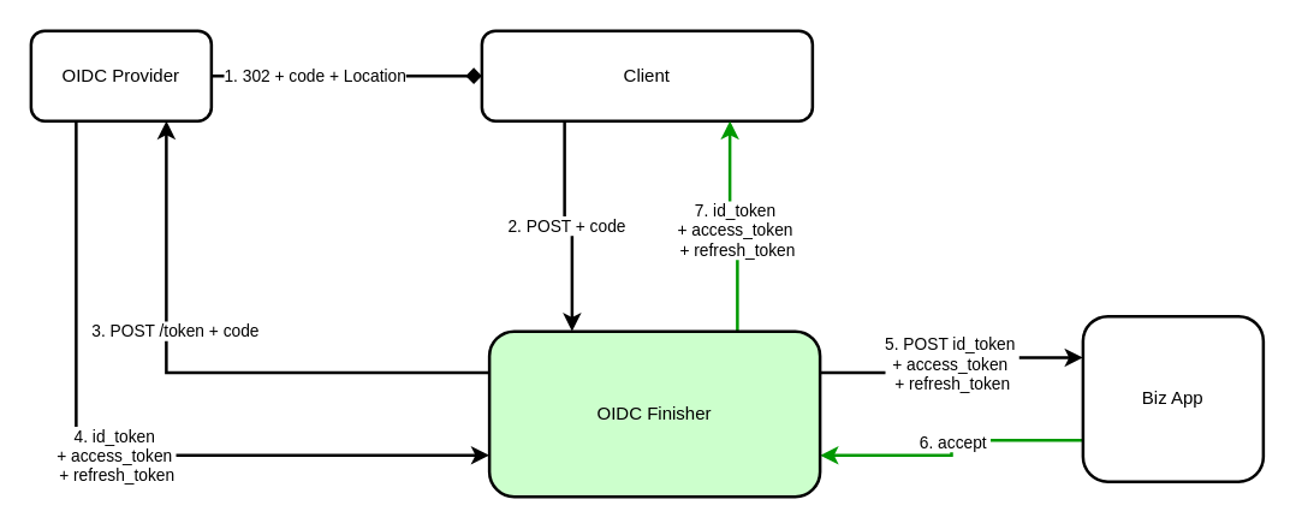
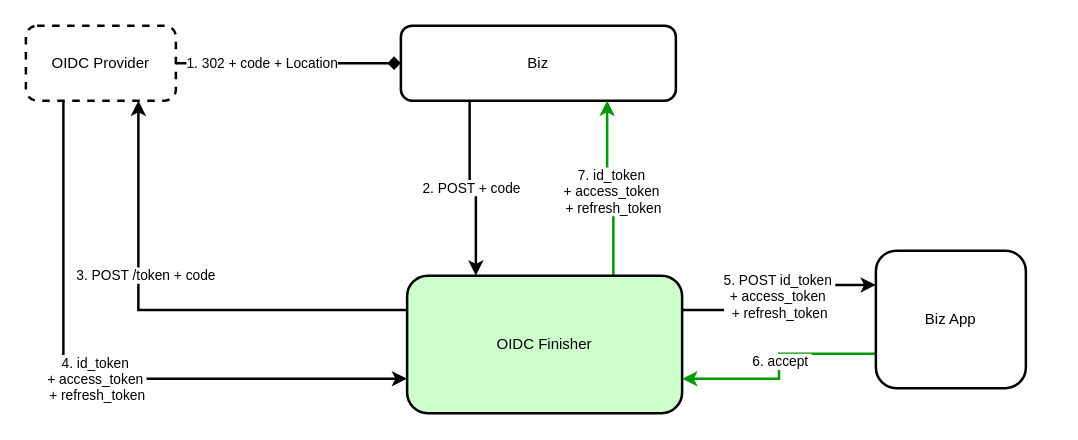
  <mxCell id="0" />
  <mxCell id="1" parent="0" />
  <mxCell id="2" value="1. 302 + code + Location" style="edgeStyle=orthogonalEdgeStyle;rounded=0;orthogonalLoop=1;jettySize=auto;html=1;entryX=0;entryY=0.5;entryDx=0;entryDy=0;strokeWidth=2;endArrow=diamond;" parent="1" source="4" target="6" edge="1"><mxGeometry x="-0.222" relative="1" as="geometry"><mxPoint x="-1" as="offset" /></mxGeometry></mxCell>
  <mxCell id="3" value="4. id_token&amp;nbsp;&lt;div&gt;+ access_token&amp;nbsp;&lt;/div&gt;&lt;div&gt;+ refresh_token&lt;/div&gt;" style="edgeStyle=orthogonalEdgeStyle;rounded=0;orthogonalLoop=1;jettySize=auto;html=1;exitX=0.25;exitY=1;exitDx=0;exitDy=0;entryX=0;entryY=0.75;entryDx=0;entryDy=0;strokeWidth=2;" parent="1" source="4" target="14" edge="1"><mxGeometry relative="1" as="geometry" /></mxCell>
- <mxCell id="4" value="OIDC Provider" style="rounded=1;whiteSpace=wrap;html=1;strokeWidth=2;" parent="1" vertex="1"><mxGeometry x="20" y="20" width="120" height="60" as="geometry" /></mxCell>
+ <mxCell id="4" value="OIDC Provider" style="rounded=1;whiteSpace=wrap;html=1;strokeWidth=2;dashed=1;" parent="1" vertex="1"><mxGeometry x="20" y="20" width="120" height="60" as="geometry" /></mxCell>
  <mxCell id="5" value="2. POST + code&amp;nbsp;" style="edgeStyle=orthogonalEdgeStyle;rounded=0;orthogonalLoop=1;jettySize=auto;html=1;entryX=0.25;entryY=0;entryDx=0;entryDy=0;exitX=0.25;exitY=1;exitDx=0;exitDy=0;strokeWidth=2;" parent="1" source="6" target="14" edge="1"><mxGeometry relative="1" as="geometry" /></mxCell>
- <mxCell id="6" value="Client" style="rounded=1;whiteSpace=wrap;html=1;strokeWidth=2;" parent="1" vertex="1"><mxGeometry x="320" y="20" width="220" height="60" as="geometry" /></mxCell>
+ <mxCell id="6" value="Biz" style="rounded=1;whiteSpace=wrap;html=1;strokeWidth=2;" parent="1" vertex="1"><mxGeometry x="320" y="20" width="220" height="60" as="geometry" /></mxCell>
  <mxCell id="7" style="edgeStyle=orthogonalEdgeStyle;rounded=0;orthogonalLoop=1;jettySize=auto;html=1;exitX=0;exitY=0.75;exitDx=0;exitDy=0;entryX=1;entryY=0.75;entryDx=0;entryDy=0;strokeWidth=2;strokeColor=#009900;" parent="1" source="9" target="14" edge="1"><mxGeometry relative="1" as="geometry" /></mxCell>
  <mxCell id="8" value="6. accept&amp;nbsp;" style="edgeLabel;html=1;align=center;verticalAlign=middle;resizable=0;points=[];" parent="7" vertex="1" connectable="0"><mxGeometry x="-0.054" relative="1" as="geometry"><mxPoint x="2" as="offset" /></mxGeometry></mxCell>
- <mxCell id="9" value="Biz App" style="rounded=1;whiteSpace=wrap;html=1;strokeWidth=2;" parent="1" vertex="1"><mxGeometry x="720" y="210" width="120" height="110" as="geometry" /></mxCell>
+ <mxCell id="9" value="Biz App" style="rounded=1;whiteSpace=wrap;html=1;strokeWidth=2;" parent="1" vertex="1"><mxGeometry x="700" y="200" width="120" height="110" as="geometry" /></mxCell>
  <mxCell id="10" value="5. POST id_token&amp;nbsp;&lt;div&gt;+ access_token&amp;nbsp;&lt;/div&gt;&lt;div&gt;+ refresh_token&lt;/div&gt;" style="edgeStyle=orthogonalEdgeStyle;rounded=0;orthogonalLoop=1;jettySize=auto;html=1;exitX=1;exitY=0.25;exitDx=0;exitDy=0;entryX=0;entryY=0.25;entryDx=0;entryDy=0;strokeWidth=2;" parent="1" source="14" target="9" edge="1"><mxGeometry relative="1" as="geometry" /></mxCell>
  <mxCell id="11" style="edgeStyle=orthogonalEdgeStyle;rounded=0;orthogonalLoop=1;jettySize=auto;html=1;entryX=0.75;entryY=1;entryDx=0;entryDy=0;exitX=0;exitY=0.25;exitDx=0;exitDy=0;strokeWidth=2;" parent="1" source="14" target="4" edge="1"><mxGeometry relative="1" as="geometry" /></mxCell>
  <mxCell id="12" value="3. POST /token + code" style="edgeLabel;html=1;align=center;verticalAlign=middle;resizable=0;points=[];" parent="11" vertex="1" connectable="0"><mxGeometry x="0.273" y="-5" relative="1" as="geometry"><mxPoint as="offset" /></mxGeometry></mxCell>
  <mxCell id="13" value="7. id_token&amp;nbsp;&lt;div&gt;+ access_token&amp;nbsp;&lt;/div&gt;&lt;div&gt;+ refresh_token&lt;/div&gt;" style="edgeStyle=orthogonalEdgeStyle;rounded=0;orthogonalLoop=1;jettySize=auto;html=1;exitX=0.75;exitY=0;exitDx=0;exitDy=0;entryX=0.75;entryY=1;entryDx=0;entryDy=0;strokeWidth=2;strokeColor=#009900;" parent="1" source="14" target="6" edge="1"><mxGeometry x="-0.077" relative="1" as="geometry"><mxPoint as="offset" /></mxGeometry></mxCell>
  <mxCell id="14" value="OIDC Finisher" style="rounded=1;whiteSpace=wrap;html=1;strokeWidth=2;fillColor=#CCFFCC;" parent="1" vertex="1"><mxGeometry x="325" y="220" width="220" height="110" as="geometry" /></mxCell>
